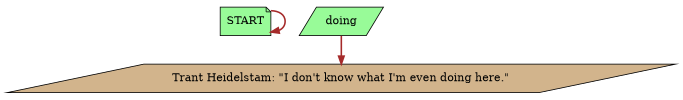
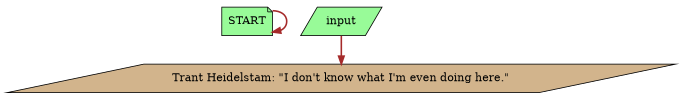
  digraph {
    node [style=filled fillcolor=palegreen shape=parallelogram]
    edge [color=brown style=bold]
    n1 [label=START shape=note]
-   n2 [label=doing]
+   n2 [label=input]
    n3 [label="Trant Heidelstam: \"I don't know what I'm even doing here.\"" fillcolor=tan]
    n1 -> n1
    n2 -> n3
  }
